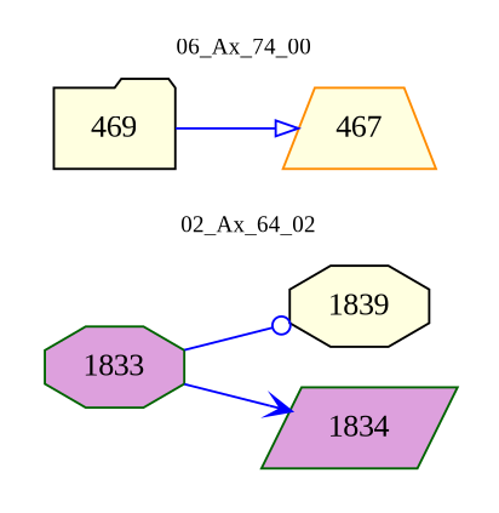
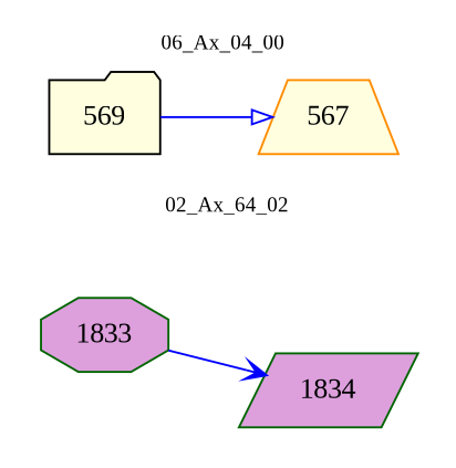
  digraph {
    fontname="Liberation Serif"
    rankdir=LR
    node [color=darkgreen fillcolor=lightyellow fontname="Liberation Serif" shape=octagon style=filled]
    edge [color=blue fontname="Liberation Serif"]
    n1 [fillcolor=plum label=1833]
    n2 [fillcolor=plum label=1834 shape=parallelogram]
-   n3 [color=black label=1839]
-   n4 [color=black label=469 shape=folder]
-   n5 [color=darkorange label=467 shape=trapezium]
+   n4 [color=black label=569 shape=folder]
+   n5 [color=darkorange label=567 shape=trapezium]
    subgraph cluster_1 {
      color=white
      fontsize=10
      label="02_Ax_64_02"
      n1
      n2
-     n3
    }
    subgraph cluster_2 {
      color=white
      fontsize=10
-     label="06_Ax_74_00"
+     label="06_Ax_04_00"
      n4
      n5
    }
    n1 -> n2 [arrowhead=vee]
-   n1 -> n3 [arrowhead=odot]
    n4 -> n5 [arrowhead=onormal]
  }
